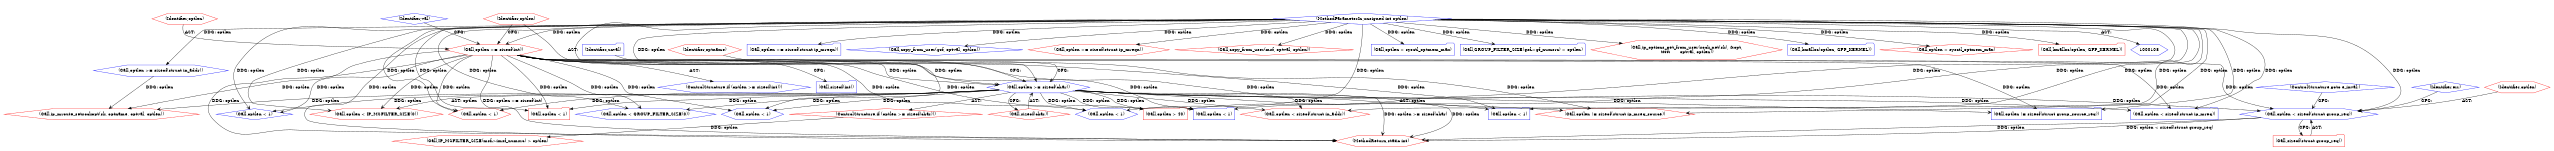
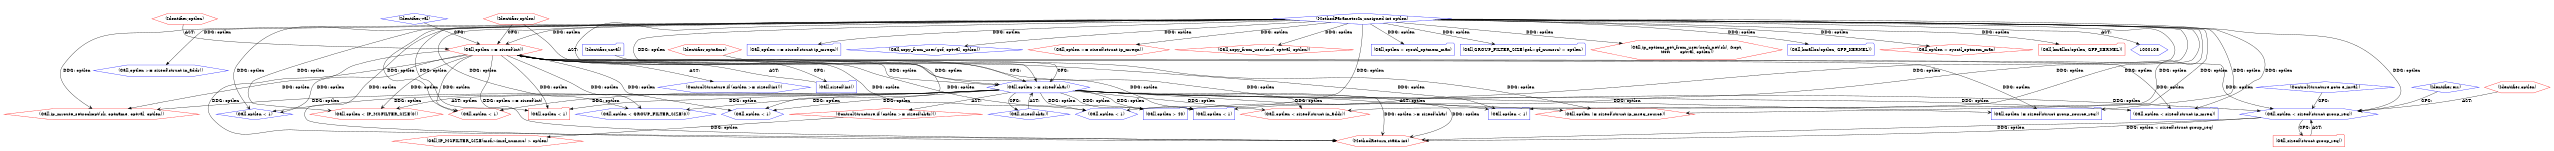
  digraph {
    node [color=blue shape=hexagon]
    edge [arrowhead=vee]
    n1 [label="(Call,optlen < sizeof(struct group_req))"]
    n2 [color=red label="(MethodReturn,static int)"]
    n3 [color=red label="(Call,sizeof(struct group_req))" shape=folder]
    n4 [label="(Call,optlen >= sizeof(char))"]
    n5 [color=red label="(ControlStructure,if (optlen >= sizeof(char)))" shape=diamond]
    n6 [color=red label="(Call,optlen < 1)" shape=folder]
    n7 [label="(Call,optlen < GROUP_FILTER_SIZE(0))"]
    n8 [label="(Call,optlen < 1)"]
    n9 [color=red label="(Call,ip_mroute_setsockopt(sk, optname, optval, optlen))"]
    n10 [label="(Call,optlen < 1)"]
-   n11 [color=red label="(Call,optlen > 40)" shape=folder]
+   n11 [label="(Call,optlen > 40)" shape=folder]
    n12 [label="(Call,optlen < 1)" shape=folder]
    n13 [color=red label="(Call,optlen < sizeof(struct in_addr))"]
    n14 [label="(Call,optlen < 1)" shape=folder]
    n15 [color=red label="(Call,optlen != sizeof(struct ip_mreq_source))"]
-   n16 [color=red label="(Call,sizeof(char))" shape=diamond]
+   n16 [label="(Call,sizeof(char))" shape=diamond]
    n17 [label="(Call,optlen != sizeof(struct group_source_req))" shape=folder]
    n18 [label="(Call,optlen < sizeof(struct ip_mreq))" shape=folder]
    n19 [label="(Call,optlen < 1)" shape=diamond]
    n20 [color=red label="(Call,optlen < IP_MSFILTER_SIZE(0))"]
    n21 [color=red label="(Call,optlen < 1)"]
    n22 [color=red label="(Call,IP_MSFILTER_SIZE(msf->imsf_numsrc) > optlen)"]
    n23 [color=red label="(Call,optlen >= sizeof(int))"]
    n24 [label="(ControlStructure,if (optlen >= sizeof(int)))"]
    n25 [label="(Call,sizeof(int))" shape=folder]
    n26 [label="(MethodParameterIn,unsigned int optlen)" shape=diamond]
    n27 [label="(Call,optlen >= sizeof(struct ip_mreqn))" shape=folder]
    n28 [label="(Call,copy_from_user(gsf, optval, optlen))" shape=diamond]
    n29 [color=red label="(Call,optlen >= sizeof(struct ip_mreqn))"]
    n30 [color=red label="(Call,copy_from_user(msf, optval, optlen))" shape=diamond]
    n31 [label="(Call,optlen >= sizeof(struct in_addr))"]
    n32 [label="(Call,optlen > sysctl_optmem_max)" shape=folder]
    n33 [label="(Call,GROUP_FILTER_SIZE(gsf->gf_numsrc) > optlen)" shape=folder]
    n34 [color=red label="(Call,ip_options_get_from_user(sock_net(sk), &opt,\n \t\t\t\t\t       optval, optlen))"]
    n35 [label="(Call,kmalloc(optlen, GFP_KERNEL))" shape=folder]
    n36 [color=red label="(Call,optlen > sysctl_optmem_max)" shape=diamond]
    n37 [color=red label="(Call,kmalloc(optlen, GFP_KERNEL))" shape=folder]
    1000108
    n39 [color=red label="(Identifier,optname)"]
    n40 [label="(Identifier,err)" shape=diamond]
    n41 [label="(Identifier,val)" shape=diamond]
    n42 [label="(Identifier,ucval)" shape=folder]
    n43 [color=red label="(Identifier,optlen)"]
    n44 [color=red label="(Identifier,optlen)"]
    n45 [color=red label="(Identifier,optlen)"]
    n46 [label="(ControlStructure,goto e_inval;)" shape=diamond]
    n1 -> n2 [label="DDG: optlen"]
    n1 -> n2 [arrowhead=normal label="DDG: optlen < sizeof(struct group_req)"]
-   n1 -> n3 [arrowhead=normal label="CFG: "]
+   n1 -> n3 [label="CFG: "]
    n3 -> n1 [arrowhead=normal label="AST: "]
    n4 -> n1 [arrowhead=normal label="DDG: optlen"]
    n4 -> n2 [label="DDG: optlen >= sizeof(char)"]
    n4 -> n2 [label="DDG: optlen"]
    n4 -> n5 [arrowhead=normal label="AST: "]
    n4 -> n6 [arrowhead=normal label="DDG: optlen"]
    n4 -> n7 [label="DDG: optlen"]
    n4 -> n8 [arrowhead=normal label="DDG: optlen"]
    n4 -> n9 [label="DDG: optlen"]
    n4 -> n10 [label="DDG: optlen"]
    n4 -> n11 [label="DDG: optlen"]
    n4 -> n12 [label="DDG: optlen"]
    n4 -> n13 [label="DDG: optlen"]
    n4 -> n14 [label="DDG: optlen"]
    n4 -> n15 [label="AST: optlen"]
    n4 -> n16 [arrowhead=normal label="CFG: "]
    n4 -> n17 [label="DDG: optlen"]
-   n4 -> n18 [label="DDG: optlen"]
+   n4 -> n18 [arrowhead=normal label="DDG: optlen"]
    n4 -> n19 [arrowhead=normal label="DDG: optlen"]
    n4 -> n20 [label="AST: optlen"]
    n4 -> n21 [arrowhead=normal label="DDG: optlen"]
    n5 -> n22 [arrowhead=normal label="DDG: optlen"]
    n16 -> n4 [label="AST: "]
    n23 -> n1 [arrowhead=normal label="DDG: optlen"]
    n23 -> n2 [label="DDG: optlen"]
    n23 -> n2 [arrowhead=normal label="DDG: optlen >= sizeof(int)"]
    n23 -> n4 [label="DDG: optlen"]
    n23 -> n6 [arrowhead=normal label="DDG: optlen"]
    n23 -> n7 [label="DDG: optlen"]
    n23 -> n8 [arrowhead=normal label="DDG: optlen"]
    n23 -> n9 [arrowhead=normal label="DDG: optlen"]
    n23 -> n10 [arrowhead=normal label="DDG: optlen"]
    n23 -> n11 [arrowhead=normal label="DDG: optlen"]
    n23 -> n12 [label="DDG: optlen"]
    n23 -> n13 [arrowhead=normal label="DDG: optlen"]
    n23 -> n14 [label="DDG: optlen"]
    n23 -> n15 [label="DDG: optlen"]
    n23 -> n17 [label="DDG: optlen"]
    n23 -> n18 [label="DDG: optlen"]
    n23 -> n19 [label="DDG: optlen"]
    n23 -> n20 [label="DDG: optlen"]
    n23 -> n21 [label="DDG: optlen"]
    n23 -> n24 [arrowhead=normal label="AST: "]
    n23 -> n25 [label="CFG: "]
+   n25 -> n23 [label="AST: "]
    n26 -> n1 [label="DDG: optlen"]
    n26 -> n2 [arrowhead=normal label="DDG: optlen"]
    n26 -> n4 [arrowhead=normal label="DDG: optlen"]
    n26 -> n6 [arrowhead=normal label="DDG: optlen"]
    n26 -> n7 [label="DDG: optlen"]
    n26 -> n8 [arrowhead=normal label="DDG: optlen"]
-   n31 -> n9 [label="DDG: optlen"]
+   n26 -> n9 [label="DDG: optlen"]
    n26 -> n10 [label="DDG: optlen"]
    n26 -> n11 [arrowhead=normal label="DDG: optlen"]
    n26 -> n12 [label="DDG: optlen"]
    n26 -> n13 [label="DDG: optlen"]
    n26 -> n14 [arrowhead=normal label="DDG: optlen"]
    n26 -> n15 [label="DDG: optlen"]
    n26 -> n17 [label="DDG: optlen"]
    n26 -> n18 [label="DDG: optlen"]
    n26 -> n19 [label="DDG: optlen"]
    n26 -> n20 [label="DDG: optlen"]
    n26 -> n21 [label="DDG: optlen"]
    n26 -> n23 [label="DDG: optlen"]
    n26 -> n27 [label="DDG: optlen"]
    n26 -> n28 [label="DDG: optlen"]
    n26 -> n29 [arrowhead=normal label="DDG: optlen"]
    n26 -> n30 [label="DDG: optlen"]
    n26 -> n31 [arrowhead=normal label="DDG: optlen"]
    n26 -> n32 [arrowhead=normal label="DDG: optlen"]
    n26 -> n33 [label="DDG: optlen"]
    n26 -> n34 [arrowhead=normal label="DDG: optlen"]
    n26 -> n35 [arrowhead=normal label="DDG: optlen"]
    n26 -> n36 [arrowhead=normal label="DDG: optlen"]
    n26 -> n37 [arrowhead=normal label="DDG: optlen"]
    n26 -> 1000108 [arrowhead=normal label="AST: "]
    n39 -> n4 [label="CFG: "]
    n40 -> n1 [label="CFG: "]
    n41 -> n23 [label="CFG: "]
    n42 -> n4 [arrowhead=normal label="CFG: "]
    n43 -> n4 [label="AST: "]
    n43 -> n23 [arrowhead=normal label="CFG: "]
    n44 -> n23 [arrowhead=normal label="AST: "]
    n45 -> n1 [arrowhead=normal label="AST: "]
    n46 -> n1 [label="CFG: "]
  }
